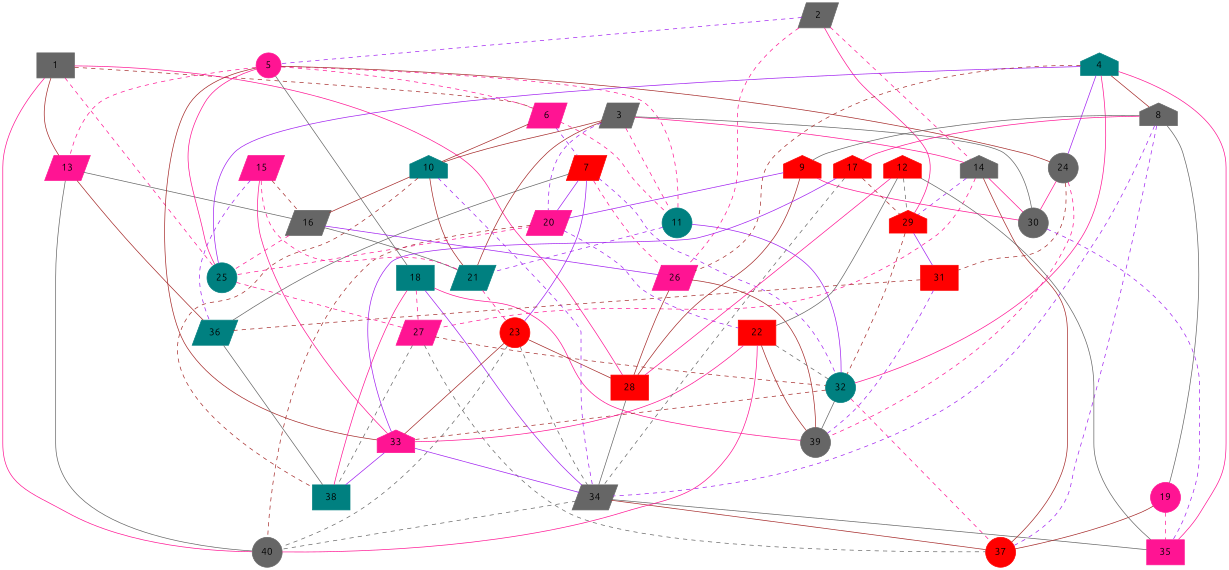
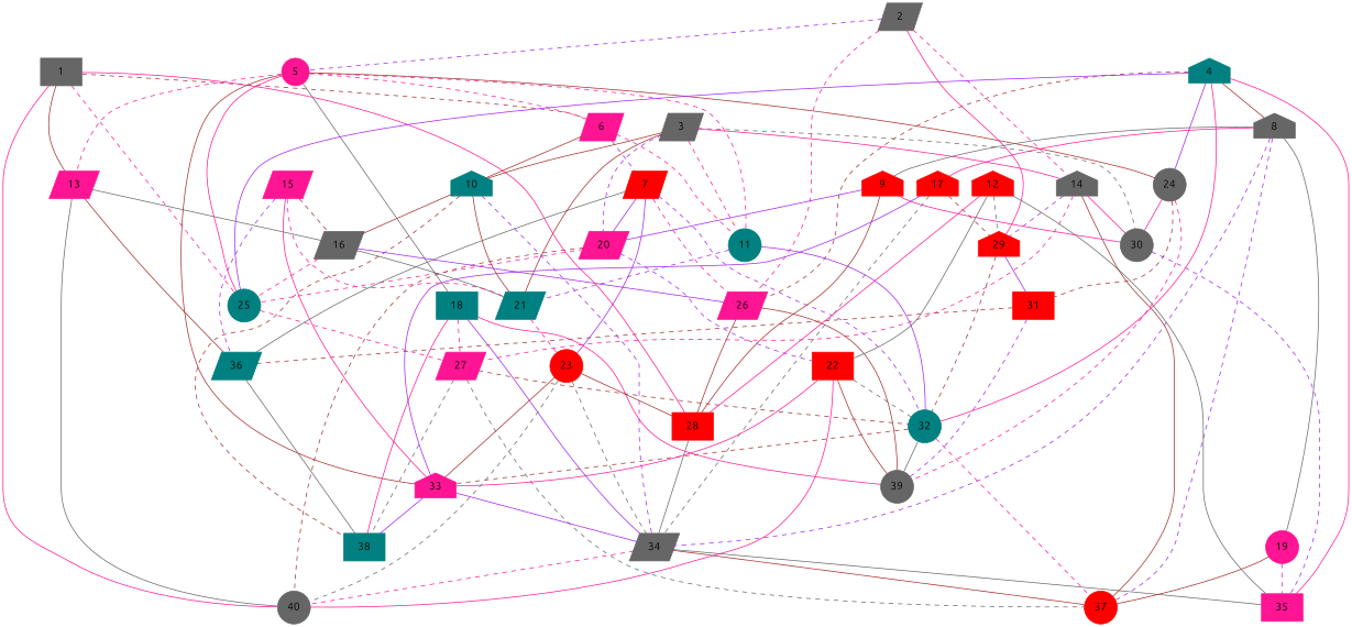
  graph {
    fontname=Ubuntu
    node [color=gray40 fontname=Ubuntu shape=parallelogram style=filled]
    edge [color=deeppink fontname=Ubuntu style=solid weight=1.0]
    1 [shape=box]
    6 [color=deeppink]
    25 [color=teal shape=circle]
    28 [color=red shape=box]
    40 [shape=circle]
    13 [color=deeppink]
    10 [color=teal shape=house]
    11 [color=teal shape=circle]
    7 [color=red]
    27 [color=deeppink]
    34
    5 [color=deeppink shape=circle]
    2
    14 [shape=house]
    26 [color=deeppink]
    29 [color=red shape=house]
    24 [shape=circle]
    18 [color=teal shape=box]
    33 [color=deeppink shape=house]
    30 [shape=circle]
    37 [color=red shape=circle]
    39 [shape=circle]
    32 [color=teal shape=circle]
    31 [color=red shape=box]
    3
    20 [color=deeppink]
    21 [color=teal]
    16
    38 [color=teal shape=box]
    22 [color=red shape=box]
    23 [color=red shape=circle]
    35 [color=deeppink shape=box]
    4 [color=teal shape=house]
    8 [shape=house]
    9 [color=red shape=house]
    17 [color=red shape=house]
    19 [color=deeppink shape=circle]
    36 [color=teal]
    12 [color=red shape=house]
    15 [color=deeppink]
    1 -- 6 [color=brown style=dashed]
    1 -- 25 [style=dashed]
    1 -- 28
    1 -- 40
    1 -- 13 [color=brown]
    6 -- 10 [color=brown]
    6 -- 11 [style=dashed]
    6 -- 7 [color=purple style=dashed]
    25 -- 27 [style=dashed]
    28 -- 34 [color=gray40]
    13 -- 40 [color=gray40]
    13 -- 16 [color=gray40]
    13 -- 36 [color=brown weight=2.0]
    10 -- 34 [color=purple style=dashed]
    10 -- 21 [color=brown]
    10 -- 16 [color=brown]
    10 -- 38 [color=brown style=dashed]
    11 -- 32 [color=purple weight=2.0]
    11 -- 21 [color=purple style=dashed]
    7 -- 26 [style=dashed]
    7 -- 32 [color=purple style=dashed]
    7 -- 20 [color=purple]
    7 -- 23 [color=purple]
    7 -- 36 [color=gray40]
    27 -- 37 [color=gray40 style=dashed]
    27 -- 32 [color=brown style=dashed]
    27 -- 38 [color=gray40 style=dashed]
-   34 -- 40 [color=gray40 style=dashed]
+   34 -- 40 [style=dashed]
    34 -- 37 [color=brown]
    34 -- 35 [color=gray40]
    5 -- 6 [style=dashed]
    5 -- 25
    5 -- 13 [style=dashed]
    5 -- 11 [style=dashed]
    5 -- 24 [color=brown]
    5 -- 18 [color=gray40]
    5 -- 33 [color=brown weight=3.0]
    2 -- 5 [color=purple style=dashed]
    2 -- 14 [style=dashed]
    2 -- 26 [style=dashed]
    2 -- 29
    14 -- 27 [style=dashed]
    14 -- 29 [color=purple style=dashed]
    14 -- 30
    14 -- 37 [color=brown]
    26 -- 28 [color=brown]
    26 -- 39 [color=brown]
    29 -- 32 [color=brown style=dashed]
    29 -- 31 [color=purple]
    24 -- 30 [weight=2.0]
    24 -- 39 [style=dashed]
    24 -- 31 [color=brown style=dashed]
    18 -- 27 [style=dashed]
    18 -- 34 [color=purple]
    18 -- 39
    18 -- 38 [weight=2.0]
    33 -- 34 [color=purple]
    33 -- 38 [color=purple]
    30 -- 35 [color=purple style=dashed]
    32 -- 33 [color=brown style=dashed]
    32 -- 37 [style=dashed]
    32 -- 39 [color=gray40]
    31 -- 39 [color=purple style=dashed]
    31 -- 36 [color=brown style=dashed]
    3 -- 10 [color=brown]
    3 -- 11 [style=dashed]
    3 -- 14
-   3 -- 30 [color=gray40]
+   3 -- 30 [color=gray40 style=dashed]
    3 -- 20 [color=purple style=dashed]
    3 -- 21 [color=brown]
    20 -- 25 [style=dashed]
    20 -- 40 [color=brown style=dashed]
    20 -- 22 [color=purple style=dashed]
    21 -- 23 [style=dashed]
    16 -- 25 [style=dashed]
    16 -- 26 [color=purple]
    16 -- 21 [color=gray40]
    22 -- 40
    22 -- 33
    22 -- 39 [color=brown]
    22 -- 32 [color=gray40 style=dashed]
    23 -- 28 [color=brown]
    23 -- 40 [color=gray40 style=dashed]
    23 -- 34 [color=gray40 style=dashed]
    23 -- 33 [color=brown]
    4 -- 25 [color=purple]
    4 -- 26 [color=brown style=dashed]
    4 -- 24 [color=purple]
    4 -- 32
    4 -- 35
    4 -- 8 [color=brown]
    8 -- 34 [color=purple style=dashed]
    8 -- 37 [color=purple style=dashed]
    8 -- 9 [color=gray40]
    8 -- 17
    8 -- 19 [color=gray40]
    9 -- 28 [color=brown]
    9 -- 30
    9 -- 20 [color=purple]
    17 -- 34 [color=gray40 style=dashed]
    17 -- 29 [color=brown style=dashed]
    17 -- 33 [color=purple]
    19 -- 37 [color=brown]
    19 -- 35 [style=dashed weight=2.0]
    36 -- 38 [color=gray40]
    12 -- 28
    12 -- 29 [color=gray40 style=dashed]
    12 -- 22 [color=gray40]
    12 -- 35 [color=gray40]
    15 -- 33
    15 -- 21 [style=dashed]
    15 -- 16 [color=brown style=dashed]
    15 -- 36 [color=purple style=dashed]
  }
